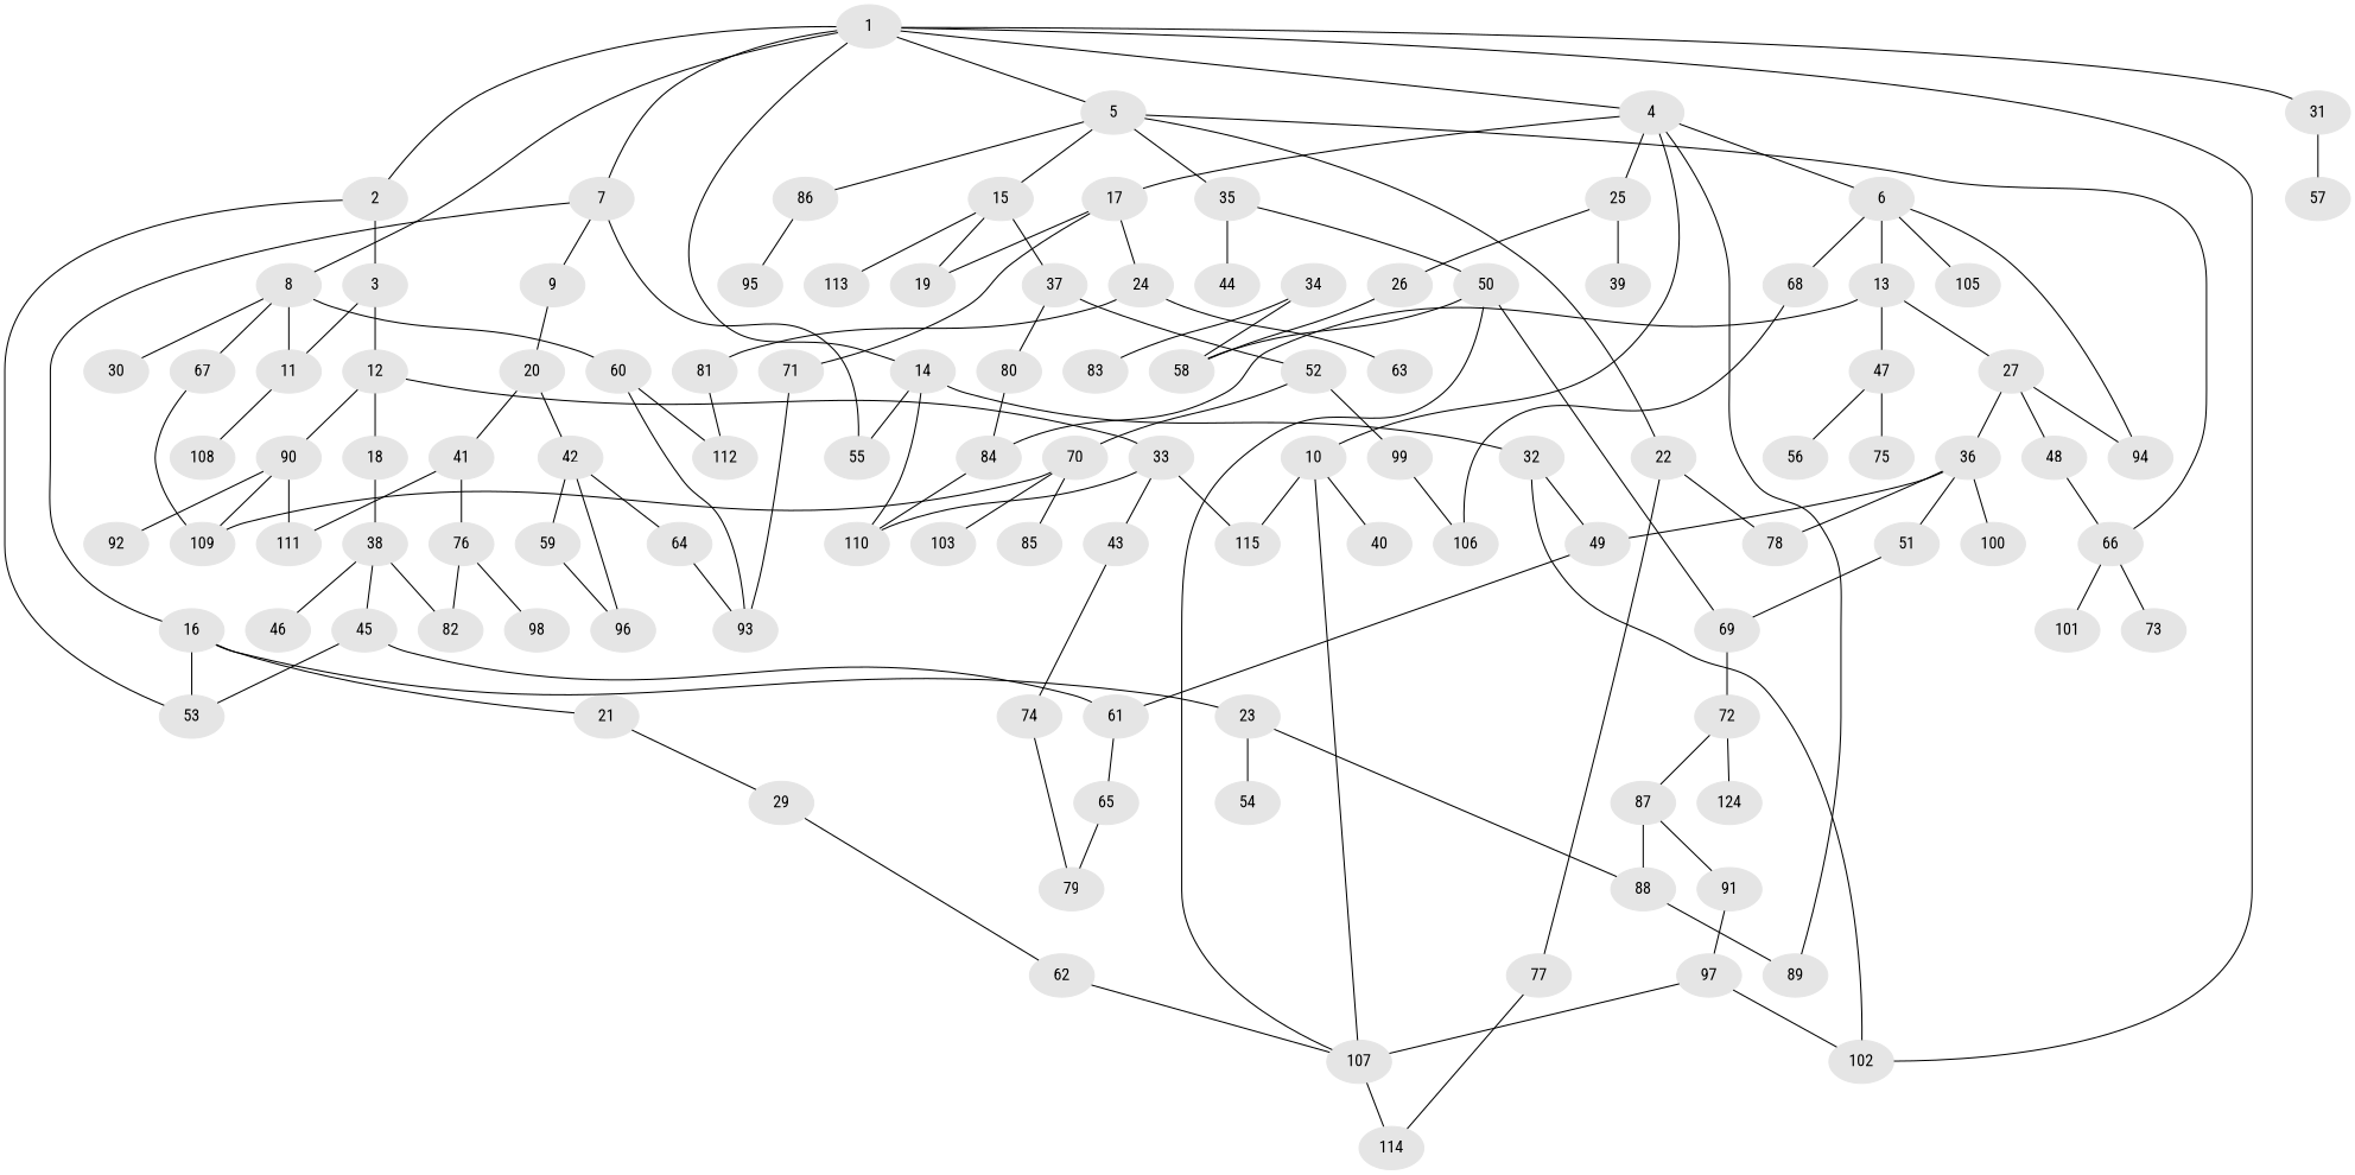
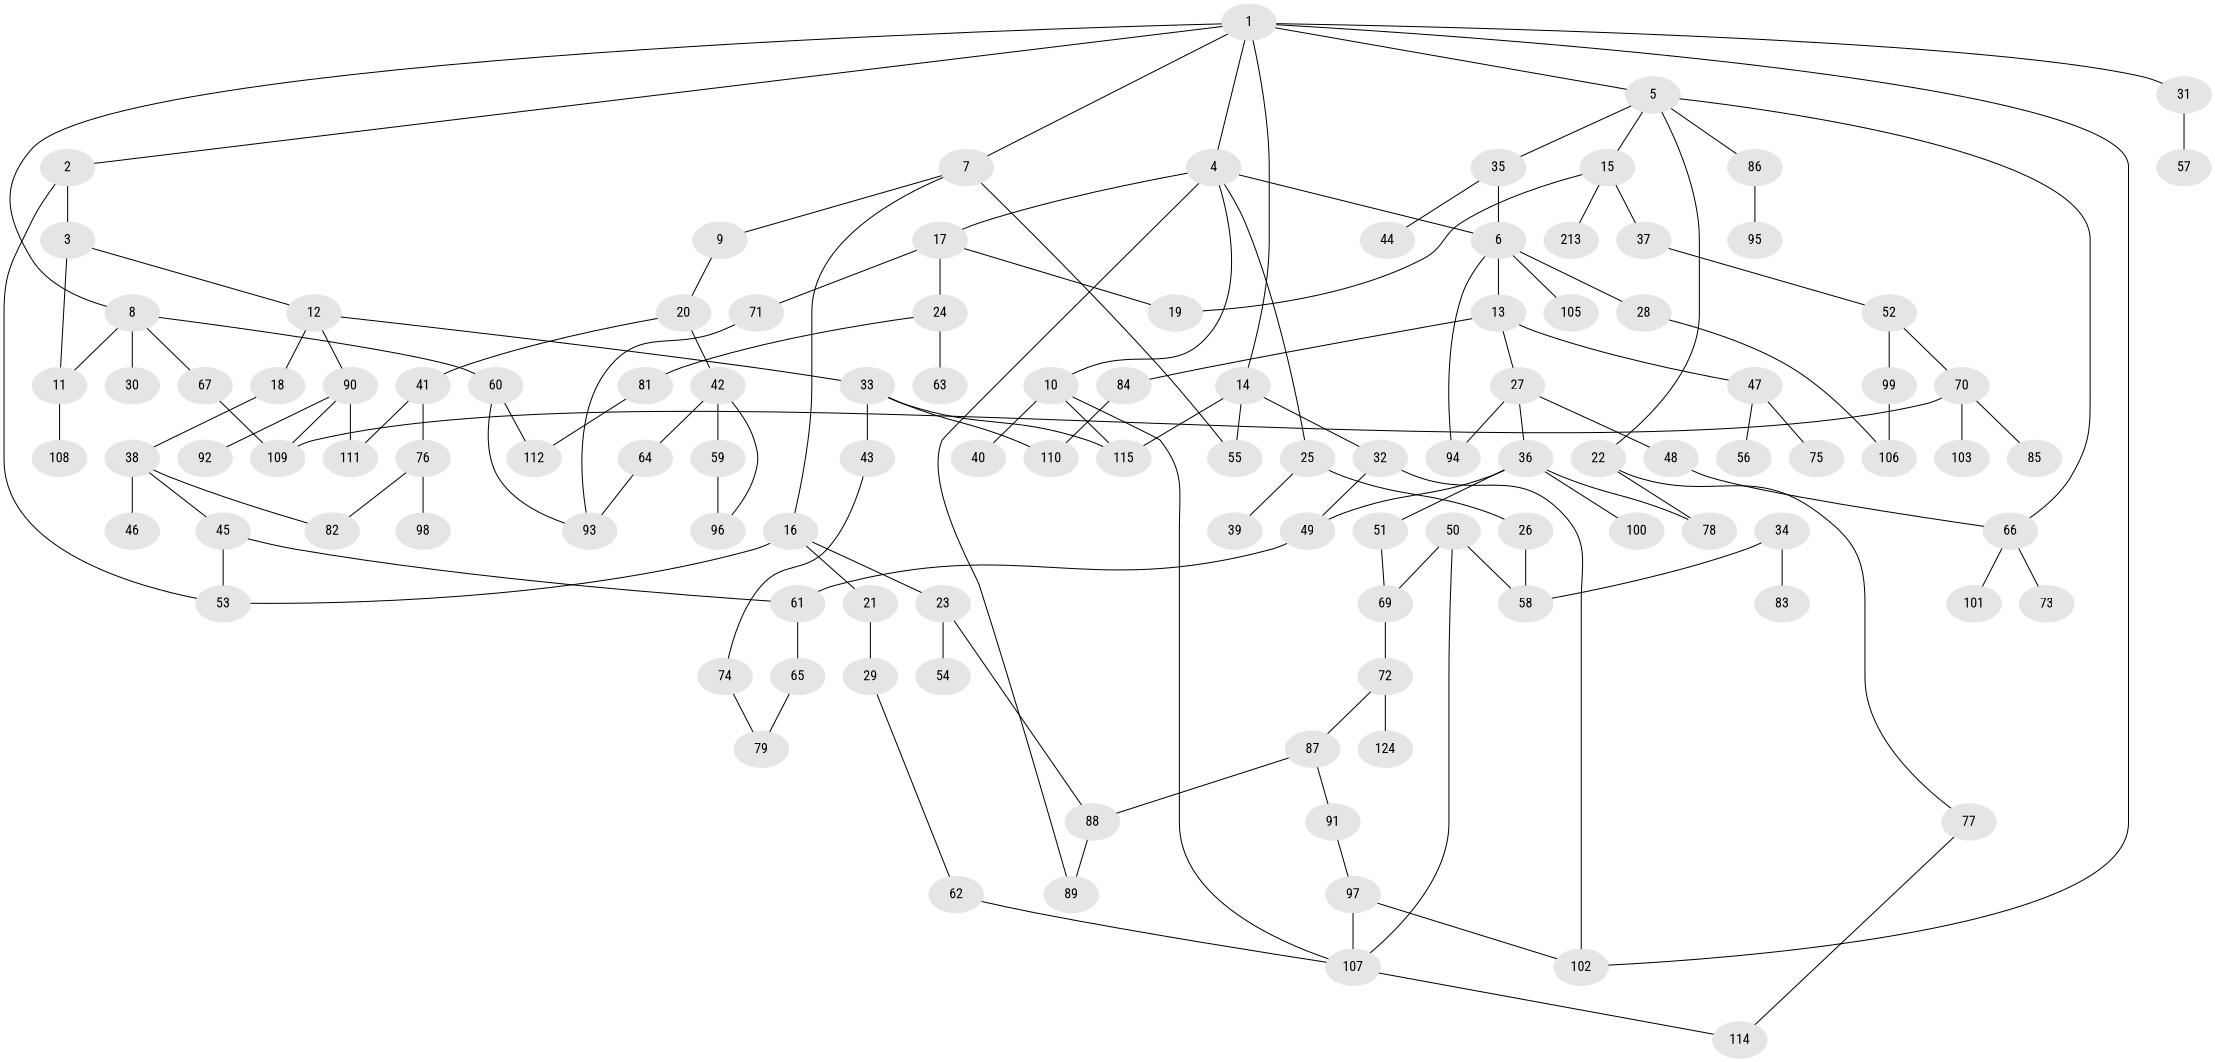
  graph {
    fontname="Roboto Condensed"
    node [color=gray90 fontname="Roboto Condensed" style=filled]
    edge [fontname="Roboto Condensed"]
    1
    2
    4
    5
    7
    8
    14
    31
    102
    3
    53
    6
    10
    17
    25
    89
    15
    22
    35
    66
    86
    9
    16
    55
    11
    30
    60
    67
    115
    32
    57
    12
    108
    18
    33
    90
    13
-   68
+   68 [label=28]
    94
    105
    40
    107
    19
    24
    71
    26
    39
    37
-   113
+   113 [label=213]
    77
    78
    44
    50
    73
    101
    95
    27
    47
    84
    106
    20
    21
    23
    93
    112
    109
    41
    42
    114
    38
    43
    110
    111
    92
    36
    48
    56
    75
    49
    52
-   80
    29
    54
    88
    63
    81
    45
    46
    82
    76
    59
    64
    96
    62
    58
    51
    100
    34
    83
    61
    74
    69
    70
    99
    98
    79
    65
    72
    85
    103
    87
    n112 [label=124]
    91
    97
    1 -- 2
    1 -- 4
    1 -- 5
    1 -- 7
    1 -- 8
    1 -- 14
    1 -- 31
    1 -- 102
    2 -- 3
    2 -- 53
    4 -- 6
    4 -- 10
    4 -- 17
    4 -- 25
    4 -- 89
    5 -- 15
    5 -- 22
    5 -- 35
    5 -- 66
    5 -- 86
    7 -- 9
    7 -- 16
    7 -- 55
    8 -- 11
    8 -- 30
    8 -- 60
    8 -- 67
    14 -- 55
-   14 -- 110
+   14 -- 115
    14 -- 32
    31 -- 57
    3 -- 11
    3 -- 12
    6 -- 13
    6 -- 68
    6 -- 94
    6 -- 105
    10 -- 115
    10 -- 40
    10 -- 107
    17 -- 19
    17 -- 24
    17 -- 71
    25 -- 26
    25 -- 39
    15 -- 19
    15 -- 37
    15 -- 113
    22 -- 77
    22 -- 78
    35 -- 44
-   35 -- 50
+   35 -- 6
    66 -- 73
    66 -- 101
    86 -- 95
    9 -- 20
    16 -- 53
    16 -- 21
    16 -- 23
    11 -- 108
    60 -- 93
    60 -- 112
    67 -- 109
    32 -- 102
    32 -- 49
    12 -- 18
    12 -- 33
    12 -- 90
    18 -- 38
    33 -- 115
    33 -- 43
    33 -- 110
    90 -- 109
    90 -- 111
    90 -- 92
    13 -- 27
    13 -- 47
    13 -- 84
    68 -- 106
    107 -- 114
    24 -- 63
    24 -- 81
    71 -- 93
    26 -- 58
    37 -- 52
-   37 -- 80
    77 -- 114
    50 -- 107
    50 -- 58
    50 -- 69
    27 -- 94
    27 -- 36
    27 -- 48
    47 -- 56
    47 -- 75
    84 -- 110
    20 -- 41
    20 -- 42
    21 -- 29
    23 -- 54
    23 -- 88
    41 -- 111
    41 -- 76
    42 -- 59
    42 -- 64
    42 -- 96
    38 -- 45
    38 -- 46
    38 -- 82
    43 -- 74
    36 -- 78
    36 -- 49
    36 -- 51
    36 -- 100
    48 -- 66
    49 -- 61
    52 -- 70
    52 -- 99
-   80 -- 84
    29 -- 62
    88 -- 89
    81 -- 112
    45 -- 53
    45 -- 61
    76 -- 82
    76 -- 98
    59 -- 96
    64 -- 93
    62 -- 107
    51 -- 69
    34 -- 58
    34 -- 83
    61 -- 65
    74 -- 79
    69 -- 72
    70 -- 109
    70 -- 85
    70 -- 103
    99 -- 106
    65 -- 79
    72 -- 87
    72 -- n112
    87 -- 88
    87 -- 91
    91 -- 97
    97 -- 102
    97 -- 107
  }
